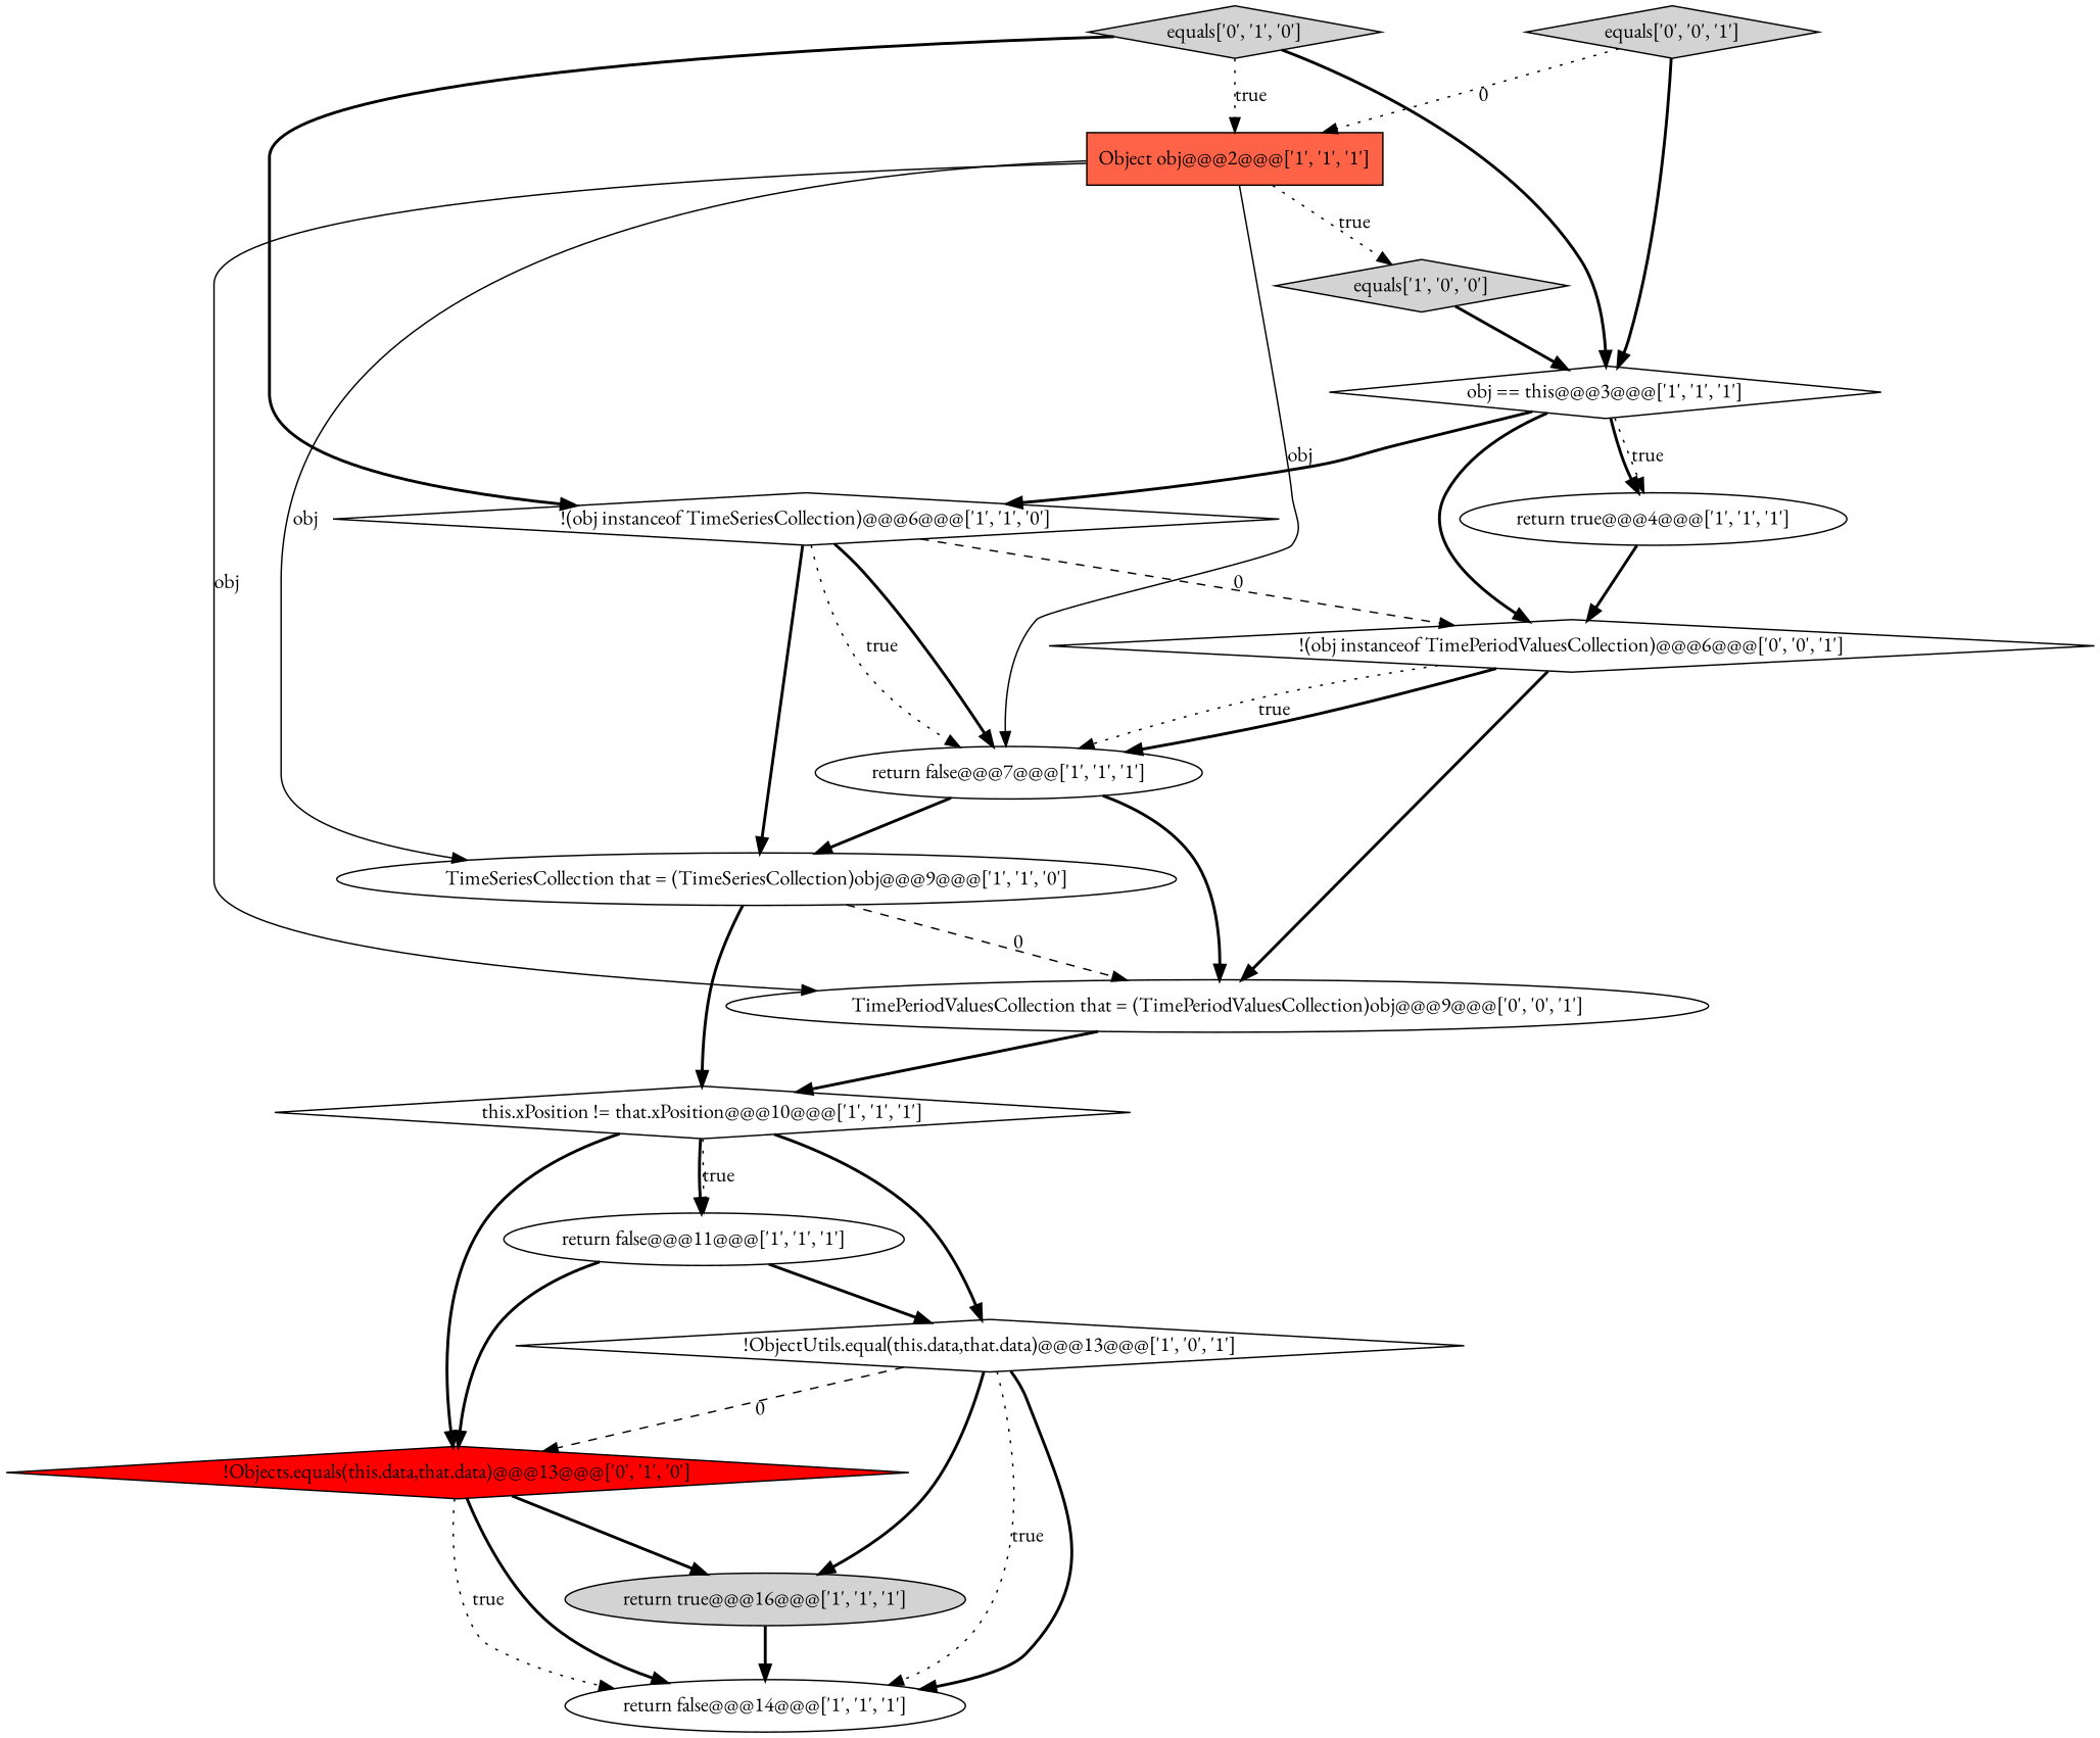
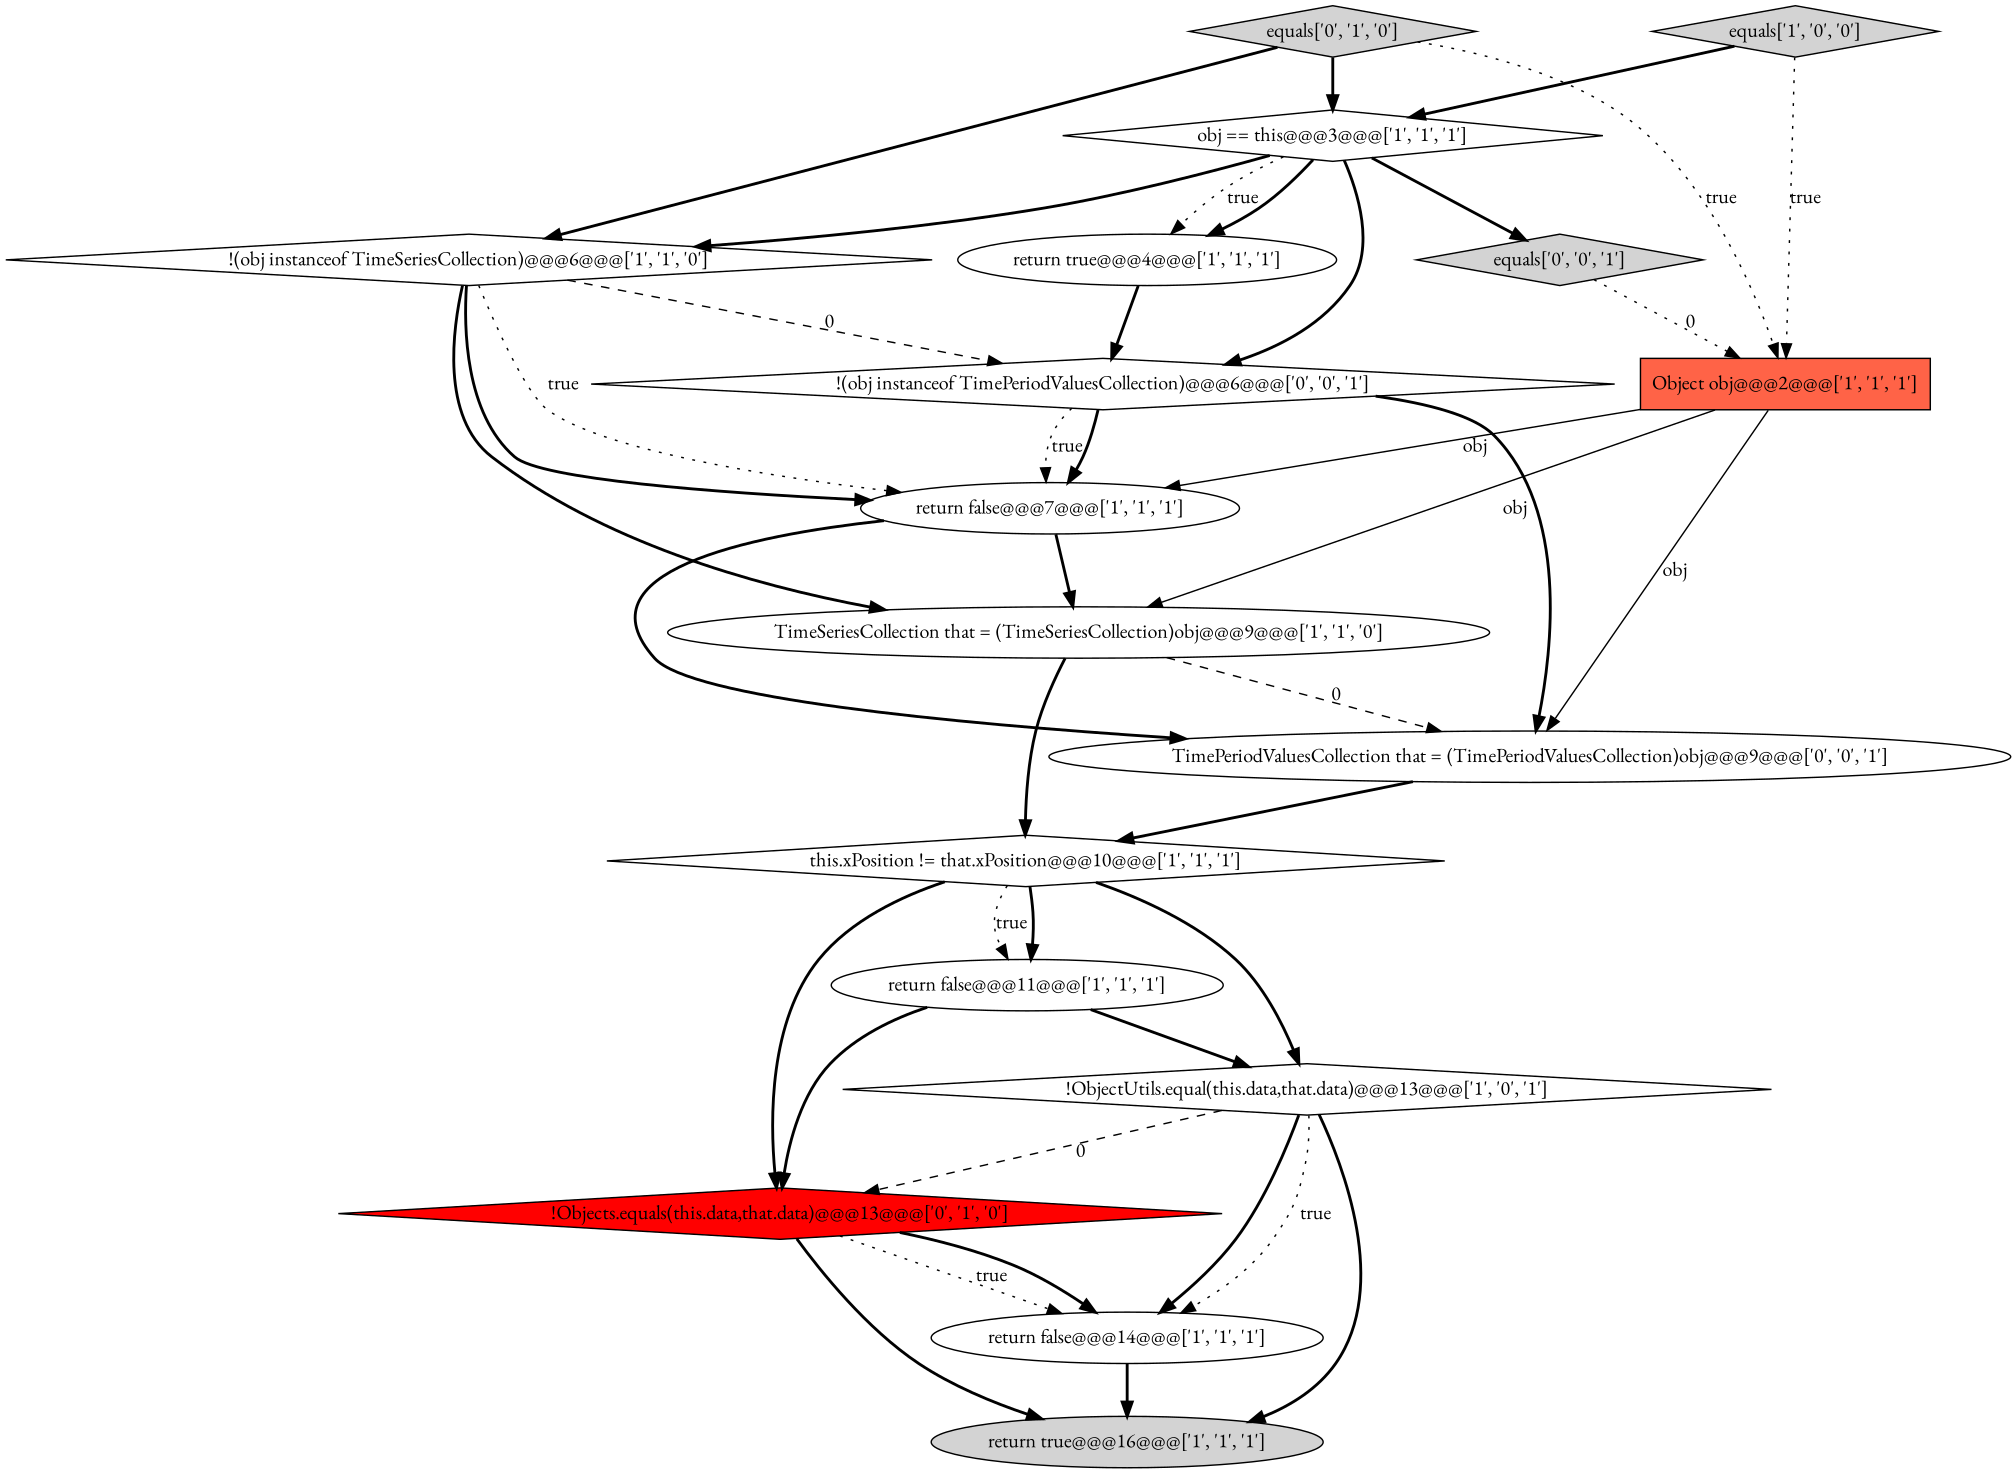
  digraph {
    fontname="EB Garamond"
    node [fillcolor=white fontname="EB Garamond" shape=diamond style=filled]
    edge [fontname="EB Garamond" style=bold]
    n1 [fillcolor=lightgray label="equals['0', '0', '1']"]
    n2 [fillcolor=tomato label="Object obj@@@2@@@['1', '1', '1']" shape=box]
    n3 [label="obj == this@@@3@@@['1', '1', '1']"]
    n4 [label="return false@@@7@@@['1', '1', '1']" shape=ellipse]
    n5 [label="TimePeriodValuesCollection that = (TimePeriodValuesCollection)obj@@@9@@@['0', '0', '1']" shape=ellipse]
    n6 [label="TimeSeriesCollection that = (TimeSeriesCollection)obj@@@9@@@['1', '1', '0']" shape=ellipse]
    n7 [label="!(obj instanceof TimePeriodValuesCollection)@@@6@@@['0', '0', '1']"]
    n8 [label="return true@@@4@@@['1', '1', '1']" shape=ellipse]
    n9 [label="!(obj instanceof TimeSeriesCollection)@@@6@@@['1', '1', '0']"]
    n10 [label="this.xPosition != that.xPosition@@@10@@@['1', '1', '1']"]
    n11 [fillcolor=lightgray label="equals['1', '0', '0']"]
    n12 [fillcolor=lightgray label="return true@@@16@@@['1', '1', '1']" shape=ellipse]
    n13 [label="return false@@@14@@@['1', '1', '1']" shape=ellipse]
    n14 [label="!ObjectUtils.equal(this.data,that.data)@@@13@@@['1', '0', '1']"]
    n15 [fillcolor=red label="!Objects.equals(this.data,that.data)@@@13@@@['0', '1', '0']"]
    n16 [label="return false@@@11@@@['1', '1', '1']" shape=ellipse]
    n17 [fillcolor=lightgray label="equals['0', '1', '0']"]
    n1 -> n2 [label=0 style=dotted]
-   n1 -> n3
+   n3 -> n1
    n2 -> n4 [label=obj style=solid]
    n2 -> n5 [label=obj style=solid]
    n2 -> n6 [label=obj style=solid]
    n3 -> n7
    n3 -> n8 [label=true style=dotted]
    n3 -> n8
    n3 -> n9
    n4 -> n5
    n4 -> n6
    n5 -> n10
    n6 -> n5 [label=0 style=dashed]
    n6 -> n10
    n7 -> n4 [label=true style=dotted]
    n7 -> n4
    n7 -> n5
    n8 -> n7
    n9 -> n4
    n9 -> n4 [label=true style=dotted]
    n9 -> n6
    n9 -> n7 [label=0 style=dashed]
    n10 -> n14
    n10 -> n15
    n10 -> n16
    n10 -> n16 [label=true style=dotted]
-   n2 -> n11 [label=true style=dotted]
+   n11 -> n2 [label=true style=dotted]
    n11 -> n3
-   n12 -> n13
+   n13 -> n12
    n14 -> n12
    n14 -> n13
    n14 -> n13 [label=true style=dotted]
    n14 -> n15 [label=0 style=dashed]
    n15 -> n12
    n15 -> n13 [label=true style=dotted]
    n15 -> n13
    n16 -> n14
    n16 -> n15
    n17 -> n2 [label=true style=dotted]
    n17 -> n3
    n17 -> n9
  }
